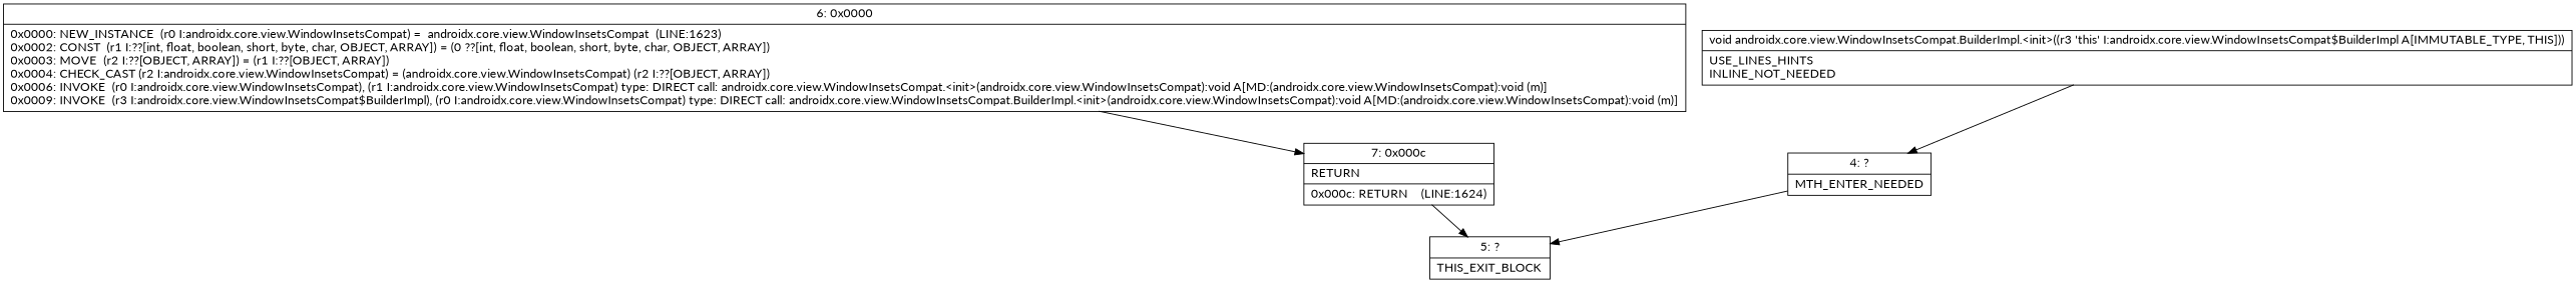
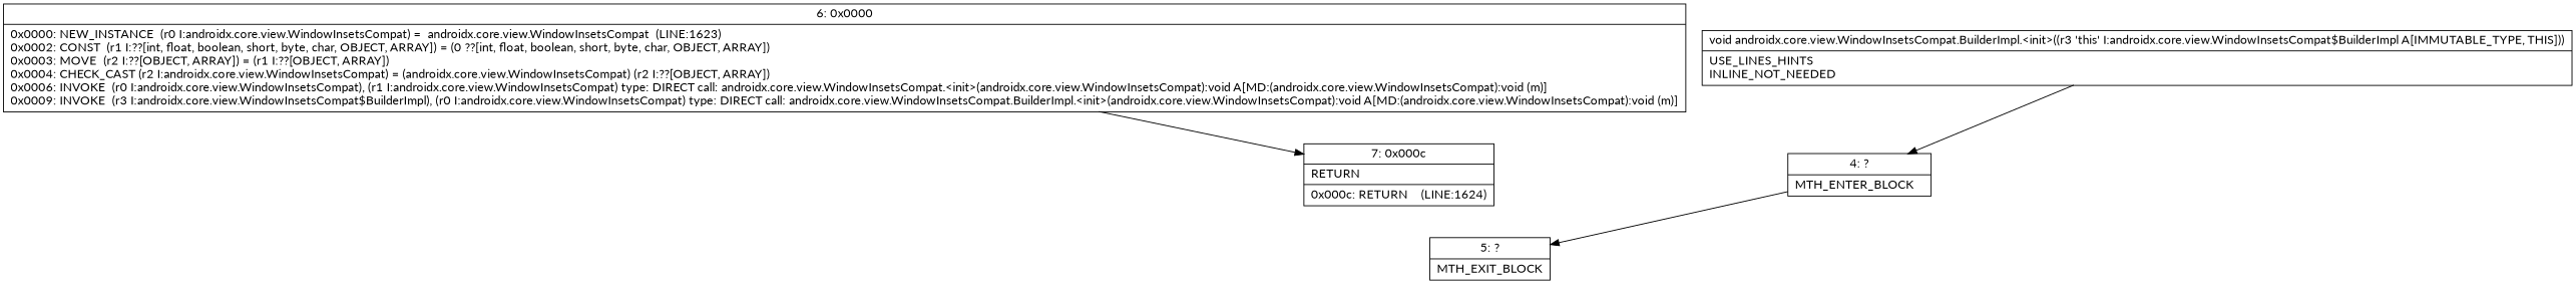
  digraph {
    fontname=Lato
    node [fontname=Lato shape=record]
    edge [fontname=Lato]
-   n1 [label="{4\:\ ?|MTH_ENTER_NEEDED\l}"]
-   n2 [label="{5\:\ ?|THIS_EXIT_BLOCK\l}"]
+   n1 [label="{4\:\ ?|MTH_ENTER_BLOCK\l}"]
+   n2 [label="{5\:\ ?|MTH_EXIT_BLOCK\l}"]
    n3 [label="{6\:\ 0x0000|0x0000: NEW_INSTANCE  (r0 I:androidx.core.view.WindowInsetsCompat) =  androidx.core.view.WindowInsetsCompat  (LINE:1623)\l0x0002: CONST  (r1 I:??[int, float, boolean, short, byte, char, OBJECT, ARRAY]) = (0 ??[int, float, boolean, short, byte, char, OBJECT, ARRAY]) \l0x0003: MOVE  (r2 I:??[OBJECT, ARRAY]) = (r1 I:??[OBJECT, ARRAY]) \l0x0004: CHECK_CAST (r2 I:androidx.core.view.WindowInsetsCompat) = (androidx.core.view.WindowInsetsCompat) (r2 I:??[OBJECT, ARRAY]) \l0x0006: INVOKE  (r0 I:androidx.core.view.WindowInsetsCompat), (r1 I:androidx.core.view.WindowInsetsCompat) type: DIRECT call: androidx.core.view.WindowInsetsCompat.\<init\>(androidx.core.view.WindowInsetsCompat):void A[MD:(androidx.core.view.WindowInsetsCompat):void (m)]\l0x0009: INVOKE  (r3 I:androidx.core.view.WindowInsetsCompat$BuilderImpl), (r0 I:androidx.core.view.WindowInsetsCompat) type: DIRECT call: androidx.core.view.WindowInsetsCompat.BuilderImpl.\<init\>(androidx.core.view.WindowInsetsCompat):void A[MD:(androidx.core.view.WindowInsetsCompat):void (m)]\l}"]
    n4 [label="{7\:\ 0x000c|RETURN\l|0x000c: RETURN    (LINE:1624)\l}"]
    n5 [label="{void androidx.core.view.WindowInsetsCompat.BuilderImpl.\<init\>((r3 'this' I:androidx.core.view.WindowInsetsCompat$BuilderImpl A[IMMUTABLE_TYPE, THIS]))  | USE_LINES_HINTS\lINLINE_NOT_NEEDED\l}"]
    n1 -> n2
    n3 -> n4
-   n4 -> n2
    n5 -> n1
  }
